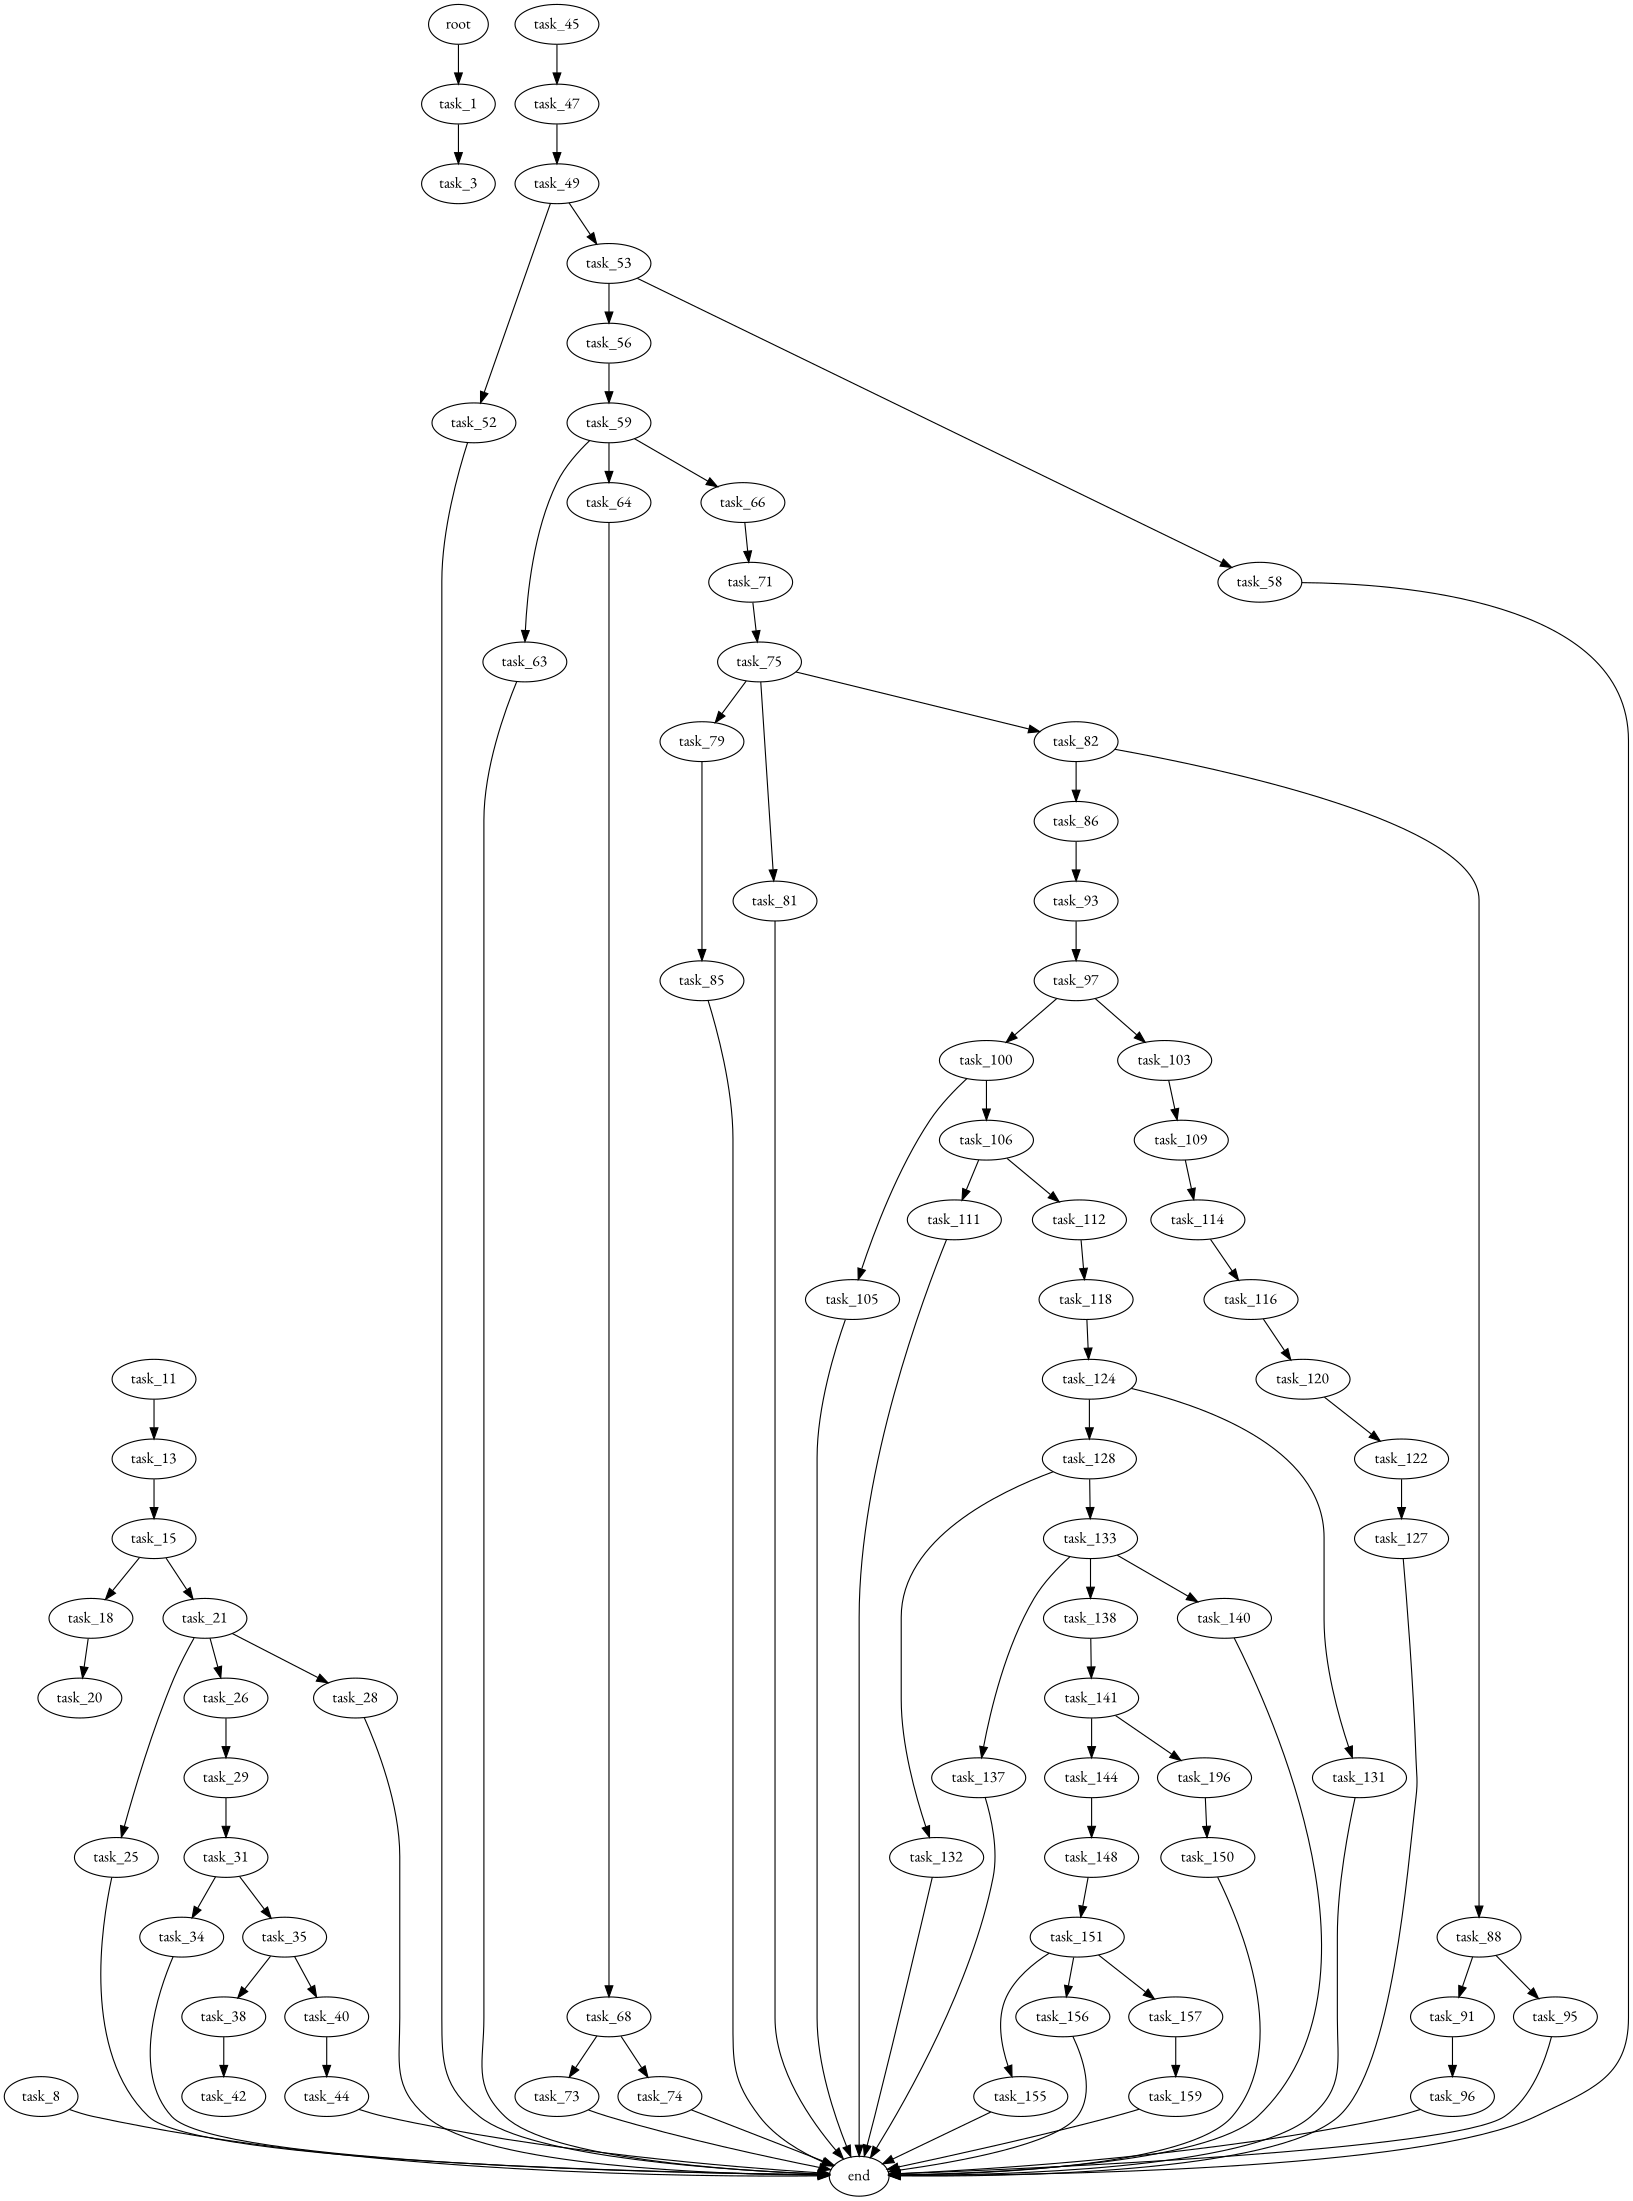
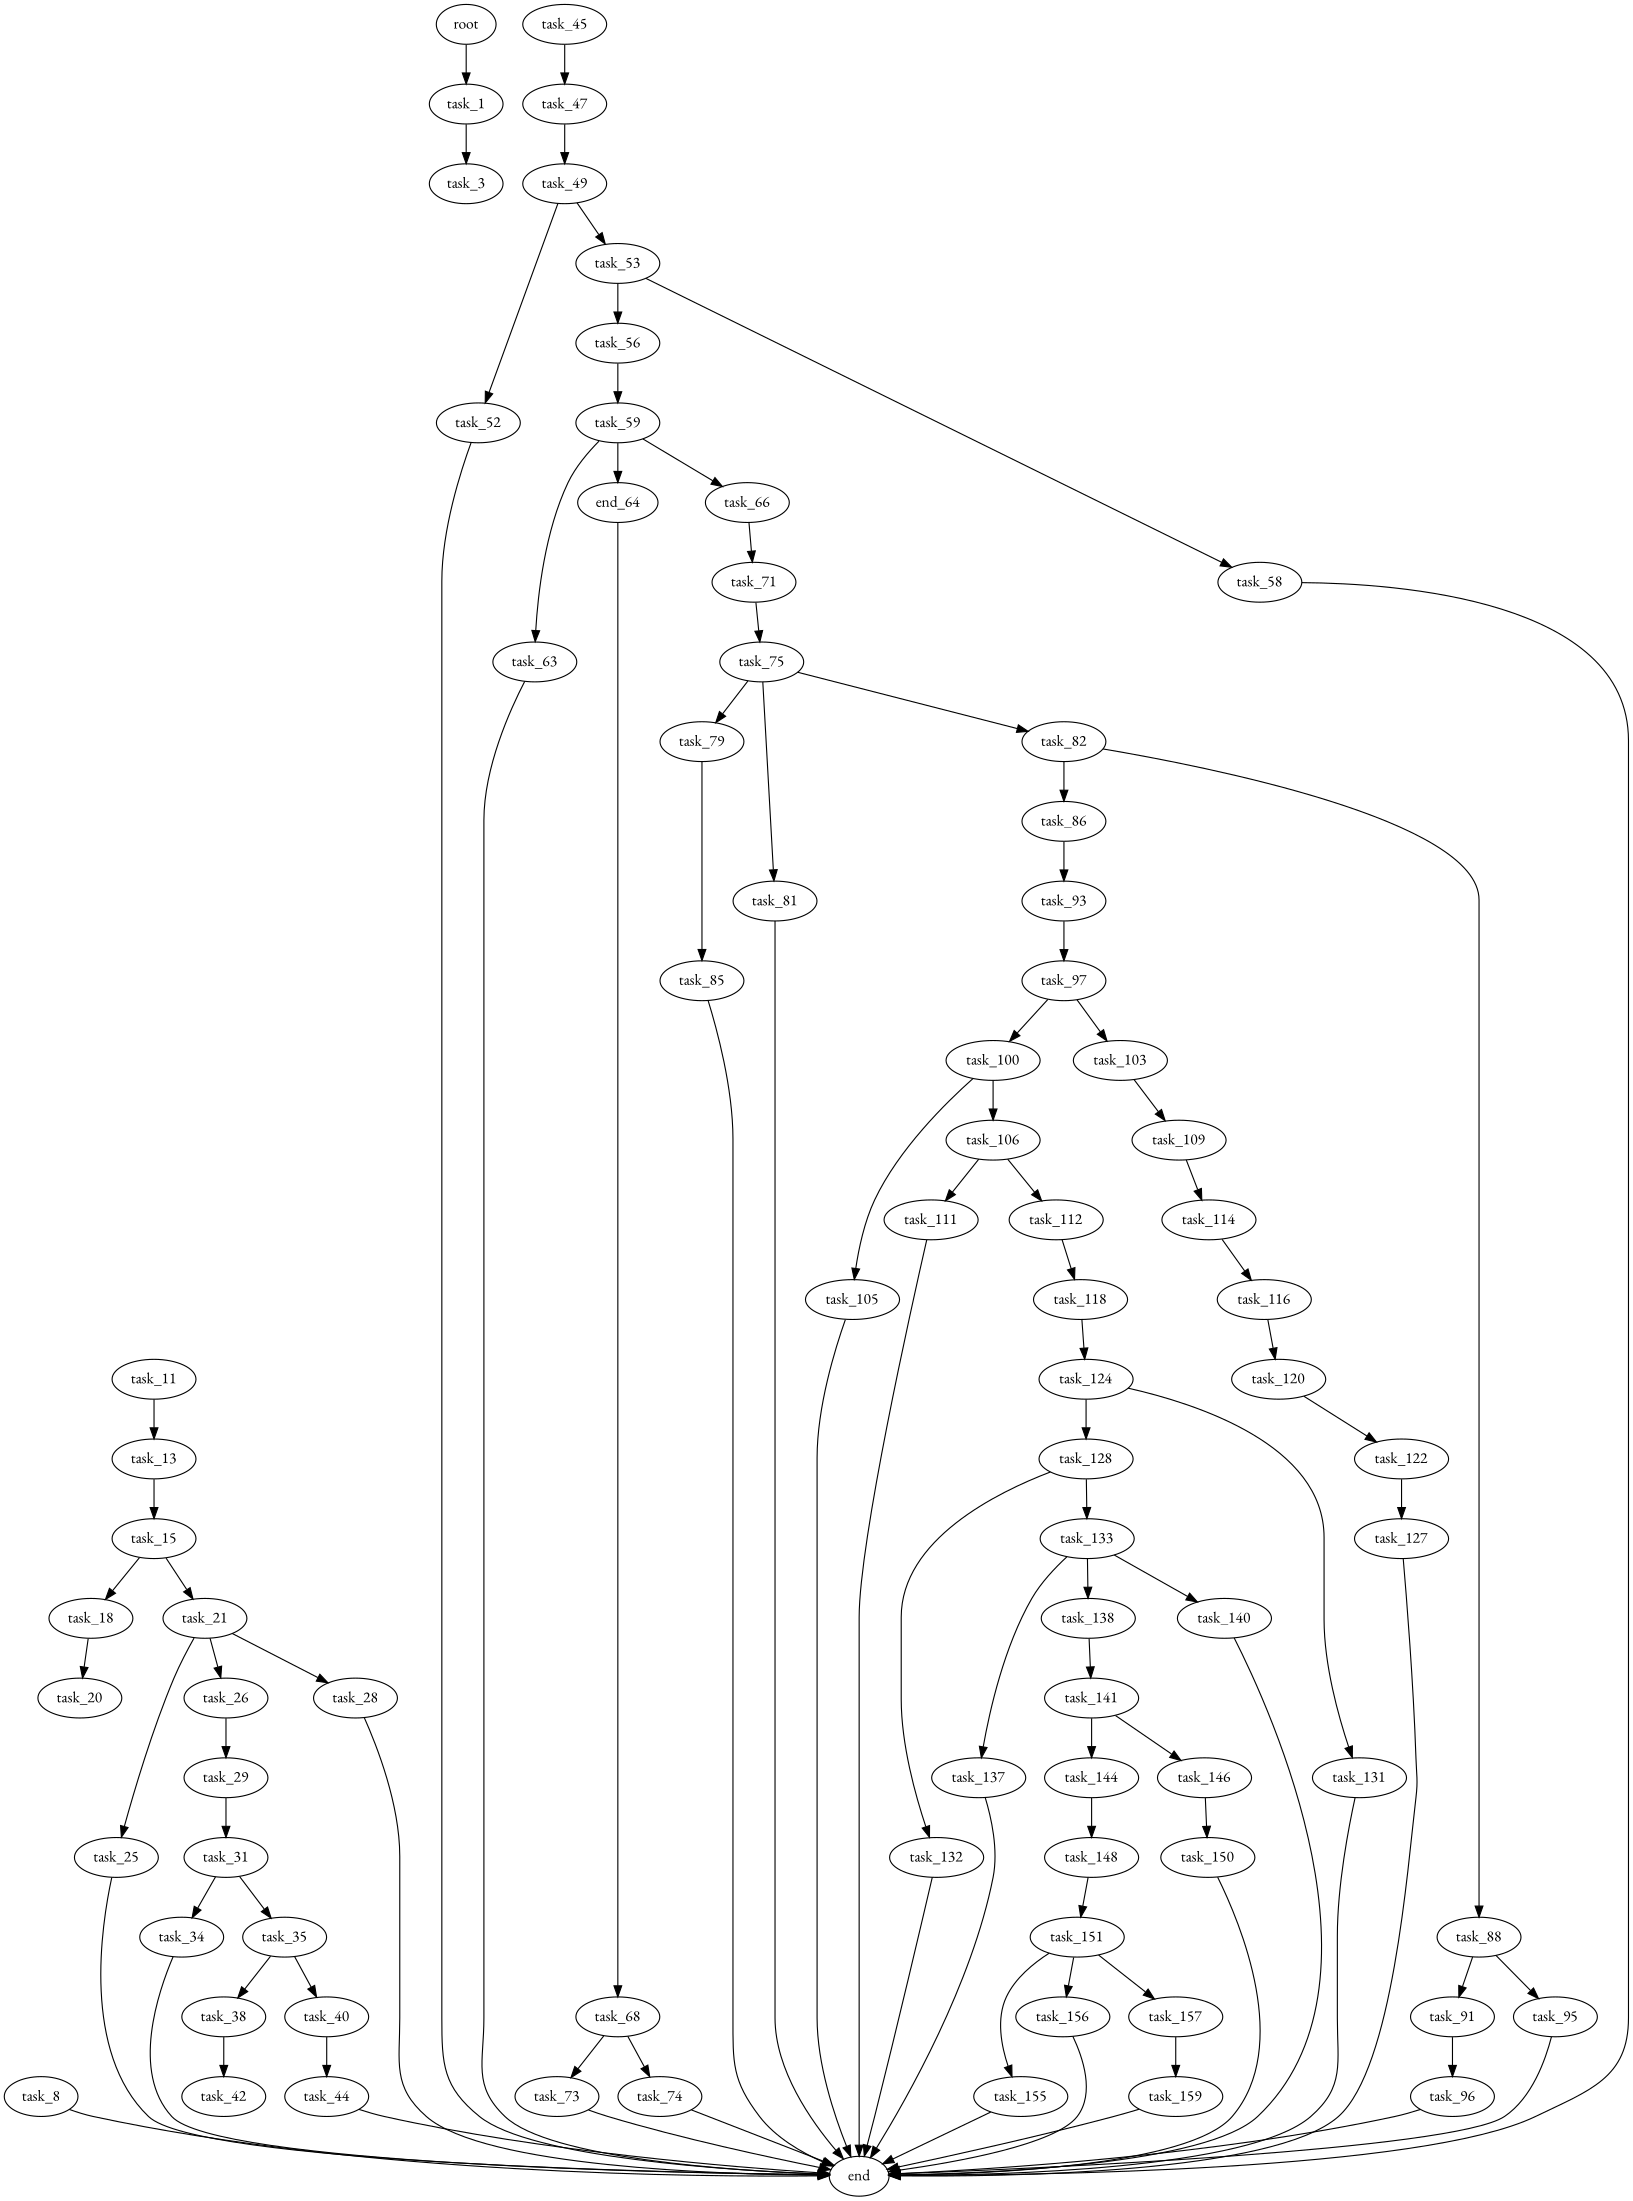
  digraph {
    fontname="EB Garamond"
    node [fontname="EB Garamond"]
    edge [fontname="EB Garamond"]
    root
    task_1
    task_3
    task_8
    end
    task_11
    task_13
    task_15
    task_18
    task_21
    task_20
    task_25
    task_26
    task_28
    task_29
    task_31
    task_34
    task_35
    task_38
    task_40
    task_42
    task_44
    task_45
    task_47
    task_49
    task_52
    task_53
    task_56
    task_58
    task_59
    task_63
-   task_64
+   task_64 [label=end_64]
    task_66
    task_68
    task_71
    task_73
    task_74
    task_75
    task_79
    task_81
    task_82
    task_85
    task_86
    task_88
    task_93
    task_91
    task_95
    task_97
    task_96
    task_100
    task_103
    task_105
    task_106
    task_109
    task_111
    task_112
    task_114
    task_118
    task_116
    task_124
    task_120
    task_122
    task_128
    task_131
    task_127
    task_132
    task_133
    task_137
    task_138
    task_140
    task_141
    task_144
-   task_146 [label=task_196]
+   task_146
    task_148
    task_150
    task_151
    task_155
    task_156
    task_157
    task_159
    root -> task_1
    task_1 -> task_3
    task_8 -> end
    task_11 -> task_13
    task_13 -> task_15
    task_15 -> task_18
    task_15 -> task_21
    task_18 -> task_20
    task_21 -> task_25
    task_21 -> task_26
    task_21 -> task_28
    task_25 -> end
    task_26 -> task_29
    task_28 -> end
    task_29 -> task_31
    task_31 -> task_34
    task_31 -> task_35
    task_34 -> end
    task_35 -> task_38
    task_35 -> task_40
    task_38 -> task_42
    task_40 -> task_44
    task_44 -> end
    task_45 -> task_47
    task_47 -> task_49
    task_49 -> task_52
    task_49 -> task_53
    task_52 -> end
    task_53 -> task_56
    task_53 -> task_58
    task_56 -> task_59
    task_58 -> end
    task_59 -> task_63
    task_59 -> task_64
    task_59 -> task_66
    task_63 -> end
    task_64 -> task_68
    task_66 -> task_71
    task_68 -> task_73
    task_68 -> task_74
    task_71 -> task_75
    task_73 -> end
    task_74 -> end
    task_75 -> task_79
    task_75 -> task_81
    task_75 -> task_82
    task_79 -> task_85
    task_81 -> end
    task_82 -> task_86
    task_82 -> task_88
    task_85 -> end
    task_86 -> task_93
    task_88 -> task_91
    task_88 -> task_95
    task_93 -> task_97
    task_91 -> task_96
    task_95 -> end
    task_97 -> task_100
    task_97 -> task_103
    task_96 -> end
    task_100 -> task_105
    task_100 -> task_106
    task_103 -> task_109
    task_105 -> end
    task_106 -> task_111
    task_106 -> task_112
    task_109 -> task_114
    task_111 -> end
    task_112 -> task_118
    task_114 -> task_116
    task_118 -> task_124
    task_116 -> task_120
    task_124 -> task_128
    task_124 -> task_131
    task_120 -> task_122
    task_122 -> task_127
    task_128 -> task_132
    task_128 -> task_133
    task_131 -> end
    task_127 -> end
    task_132 -> end
    task_133 -> task_137
    task_133 -> task_138
    task_133 -> task_140
    task_137 -> end
    task_138 -> task_141
    task_140 -> end
    task_141 -> task_144
    task_141 -> task_146
    task_144 -> task_148
    task_146 -> task_150
    task_148 -> task_151
    task_150 -> end
    task_151 -> task_155
    task_151 -> task_156
    task_151 -> task_157
    task_155 -> end
    task_156 -> end
    task_157 -> task_159
    task_159 -> end
  }
